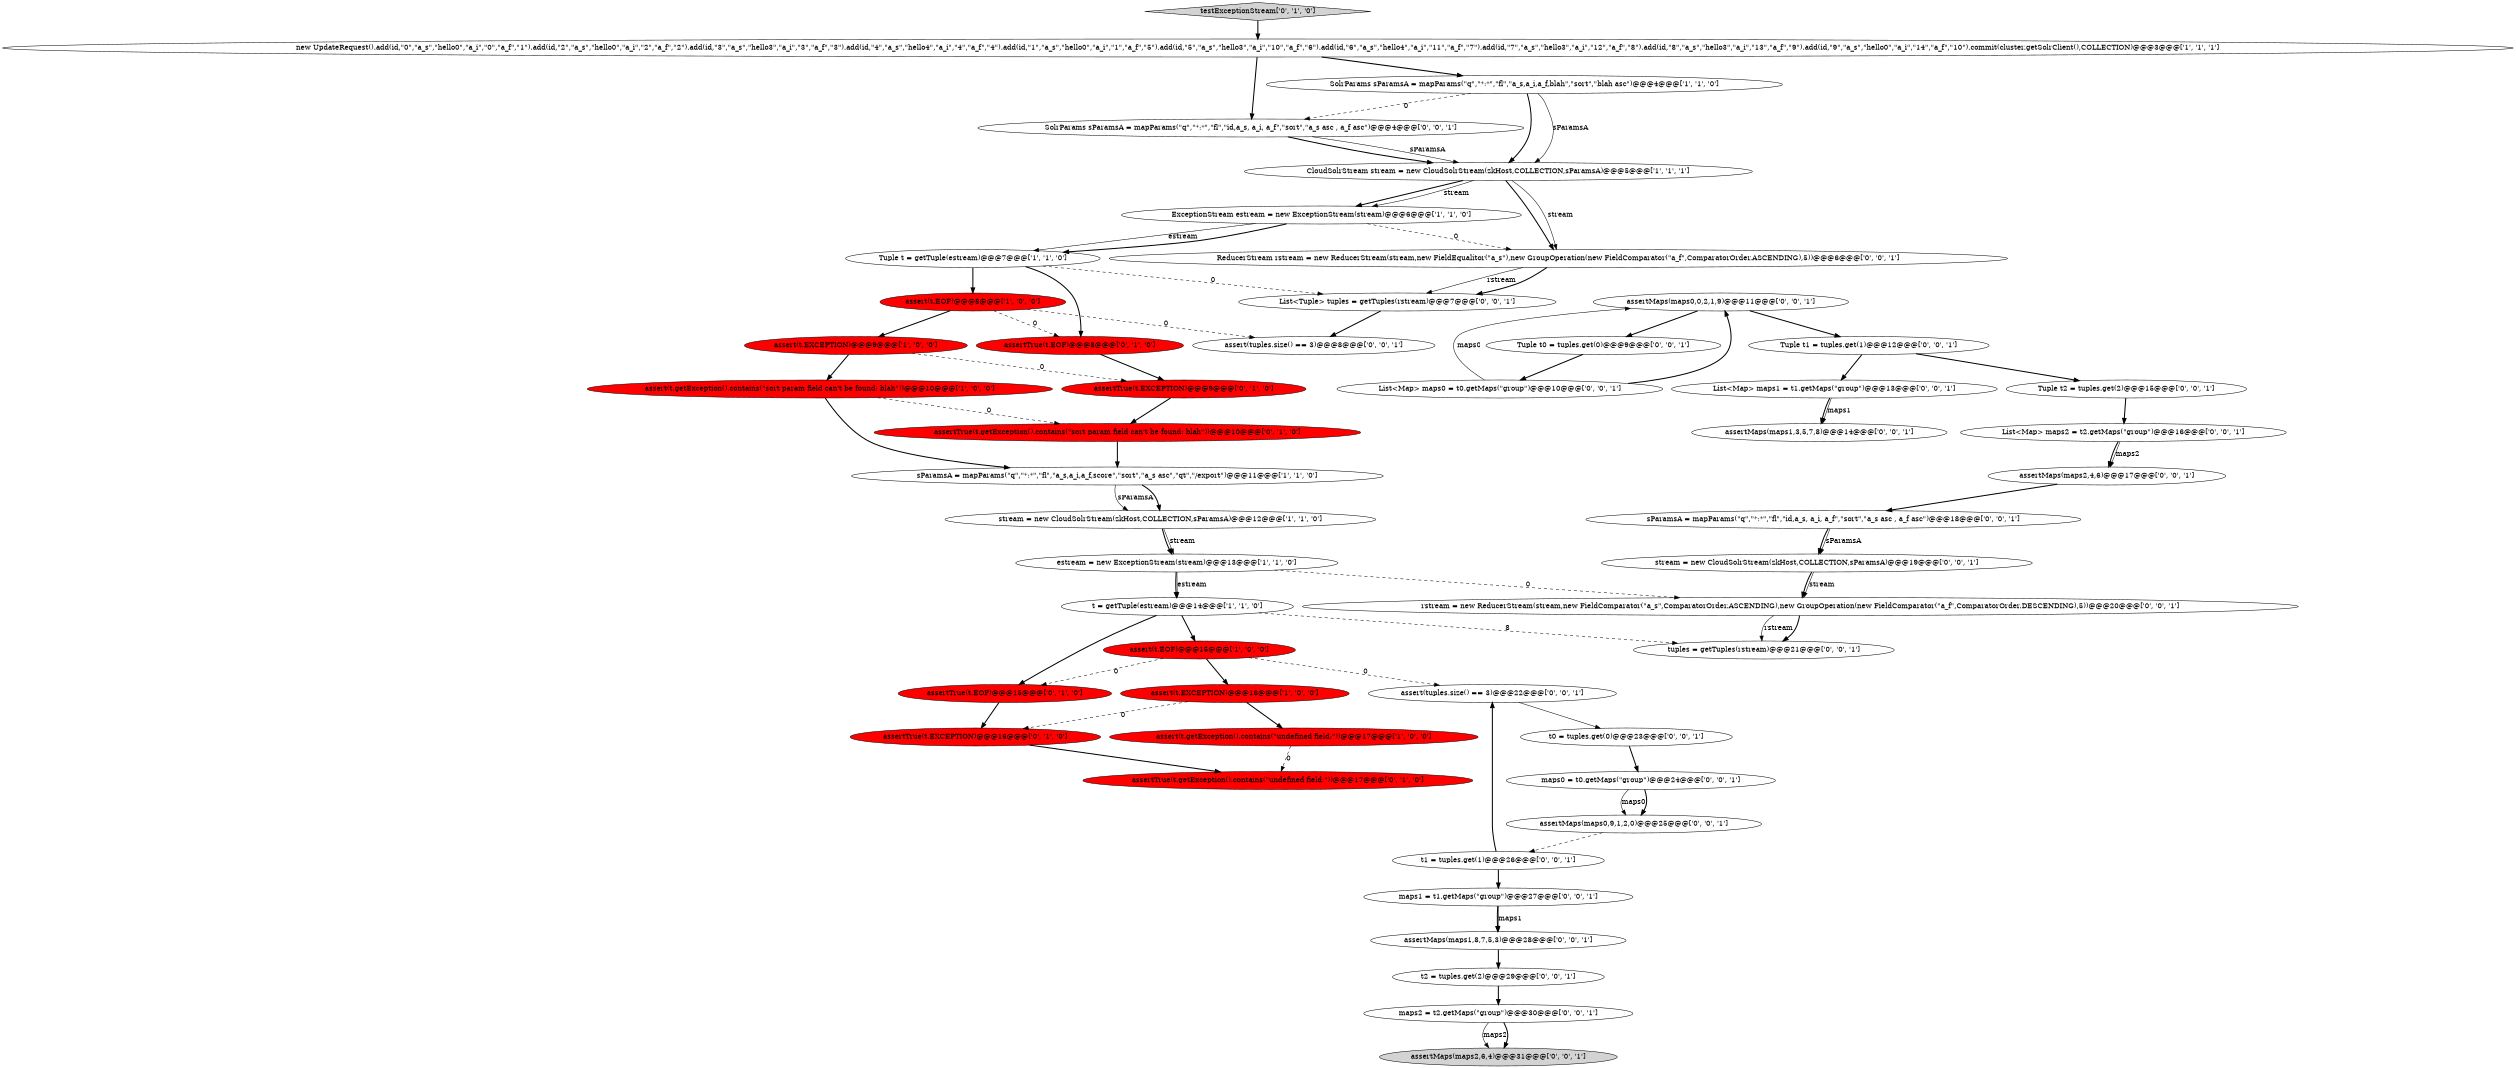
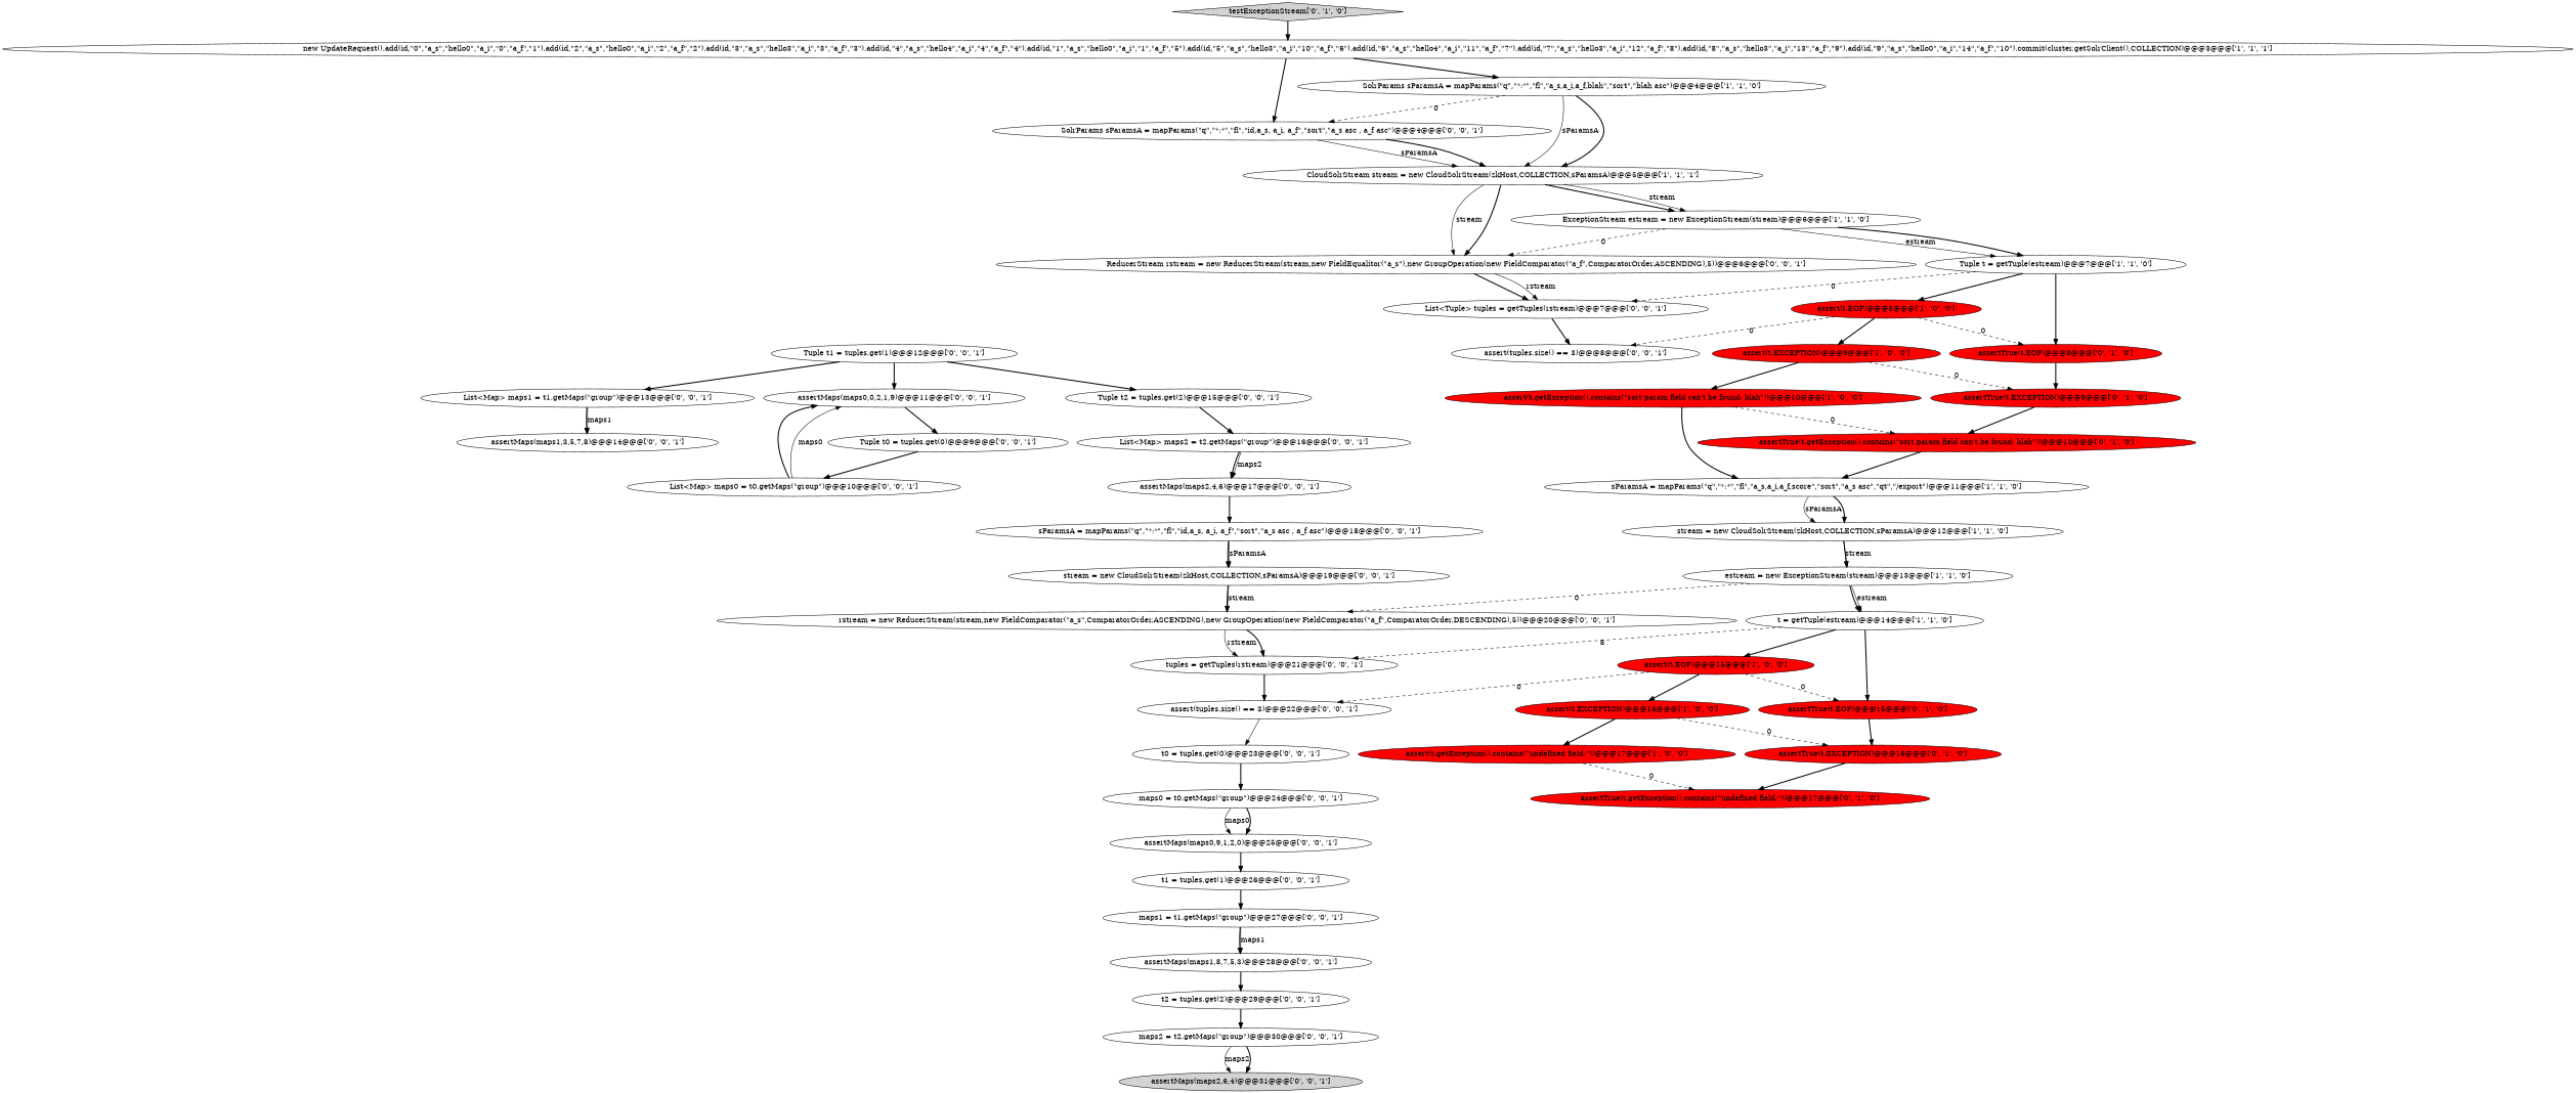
  digraph {
    node [fillcolor=white shape=ellipse style=filled]
    edge [style=bold]
    n1 [label="stream = new CloudSolrStream(zkHost,COLLECTION,sParamsA)@@@12@@@['1', '1', '0']"]
    n2 [label="estream = new ExceptionStream(stream)@@@13@@@['1', '1', '0']"]
    n3 [label="t = getTuple(estream)@@@14@@@['1', '1', '0']"]
    n4 [label="rstream = new ReducerStream(stream,new FieldComparator(\"a_s\",ComparatorOrder.ASCENDING),new GroupOperation(new FieldComparator(\"a_f\",ComparatorOrder.DESCENDING),5))@@@20@@@['0', '0', '1']"]
    n5 [label="assertMaps(maps2,4,6)@@@17@@@['0', '0', '1']"]
    n6 [label="sParamsA = mapParams(\"q\",\"*:*\",\"fl\",\"id,a_s, a_i, a_f\",\"sort\",\"a_s asc , a_f asc\")@@@18@@@['0', '0', '1']"]
    n7 [label="stream = new CloudSolrStream(zkHost,COLLECTION,sParamsA)@@@19@@@['0', '0', '1']"]
    n8 [label="Tuple t2 = tuples.get(2)@@@15@@@['0', '0', '1']"]
    n9 [label="List<Map> maps2 = t2.getMaps(\"group\")@@@16@@@['0', '0', '1']"]
    n10 [fillcolor=red label="assert(t.EOF)@@@15@@@['1', '0', '0']"]
    n11 [fillcolor=red label="assertTrue(t.EOF)@@@15@@@['0', '1', '0']"]
    n12 [label="tuples = getTuples(rstream)@@@21@@@['0', '0', '1']"]
    n13 [fillcolor=red label="assert(t.EXCEPTION)@@@16@@@['1', '0', '0']"]
    n14 [label="assert(tuples.size() == 3)@@@22@@@['0', '0', '1']"]
    n15 [fillcolor=red label="assertTrue(t.EXCEPTION)@@@16@@@['0', '1', '0']"]
    n16 [label="CloudSolrStream stream = new CloudSolrStream(zkHost,COLLECTION,sParamsA)@@@5@@@['1', '1', '1']"]
    n17 [label="ReducerStream rstream = new ReducerStream(stream,new FieldEqualitor(\"a_s\"),new GroupOperation(new FieldComparator(\"a_f\",ComparatorOrder.ASCENDING),5))@@@6@@@['0', '0', '1']"]
    n18 [label="ExceptionStream estream = new ExceptionStream(stream)@@@6@@@['1', '1', '0']"]
    n19 [label="List<Tuple> tuples = getTuples(rstream)@@@7@@@['0', '0', '1']"]
    n20 [label="Tuple t = getTuple(estream)@@@7@@@['1', '1', '0']"]
    n21 [label="Tuple t1 = tuples.get(1)@@@12@@@['0', '0', '1']"]
    n22 [label="List<Map> maps1 = t1.getMaps(\"group\")@@@13@@@['0', '0', '1']"]
    n23 [label="assertMaps(maps1,3,5,7,8)@@@14@@@['0', '0', '1']"]
    n24 [fillcolor=red label="assertTrue(t.getException().contains(\"undefined field:\"))@@@17@@@['0', '1', '0']"]
    n25 [label="t1 = tuples.get(1)@@@26@@@['0', '0', '1']"]
    n26 [label="maps1 = t1.getMaps(\"group\")@@@27@@@['0', '0', '1']"]
    n27 [label="assertMaps(maps1,8,7,5,3)@@@28@@@['0', '0', '1']"]
    n28 [fillcolor=red label="assert(t.getException().contains(\"undefined field:\"))@@@17@@@['1', '0', '0']"]
    n29 [label="t0 = tuples.get(0)@@@23@@@['0', '0', '1']"]
    n30 [label="maps0 = t0.getMaps(\"group\")@@@24@@@['0', '0', '1']"]
    n31 [label="new UpdateRequest().add(id,\"0\",\"a_s\",\"hello0\",\"a_i\",\"0\",\"a_f\",\"1\").add(id,\"2\",\"a_s\",\"hello0\",\"a_i\",\"2\",\"a_f\",\"2\").add(id,\"3\",\"a_s\",\"hello3\",\"a_i\",\"3\",\"a_f\",\"3\").add(id,\"4\",\"a_s\",\"hello4\",\"a_i\",\"4\",\"a_f\",\"4\").add(id,\"1\",\"a_s\",\"hello0\",\"a_i\",\"1\",\"a_f\",\"5\").add(id,\"5\",\"a_s\",\"hello3\",\"a_i\",\"10\",\"a_f\",\"6\").add(id,\"6\",\"a_s\",\"hello4\",\"a_i\",\"11\",\"a_f\",\"7\").add(id,\"7\",\"a_s\",\"hello3\",\"a_i\",\"12\",\"a_f\",\"8\").add(id,\"8\",\"a_s\",\"hello3\",\"a_i\",\"13\",\"a_f\",\"9\").add(id,\"9\",\"a_s\",\"hello0\",\"a_i\",\"14\",\"a_f\",\"10\").commit(cluster.getSolrClient(),COLLECTION)@@@3@@@['1', '1', '1']"]
    n32 [label="SolrParams sParamsA = mapParams(\"q\",\"*:*\",\"fl\",\"a_s,a_i,a_f,blah\",\"sort\",\"blah asc\")@@@4@@@['1', '1', '0']"]
    n33 [label="SolrParams sParamsA = mapParams(\"q\",\"*:*\",\"fl\",\"id,a_s, a_i, a_f\",\"sort\",\"a_s asc , a_f asc\")@@@4@@@['0', '0', '1']"]
    n34 [label="t2 = tuples.get(2)@@@29@@@['0', '0', '1']"]
    n35 [fillcolor=red label="assertTrue(t.EXCEPTION)@@@9@@@['0', '1', '0']"]
    n36 [fillcolor=red label="assertTrue(t.getException().contains(\"sort param field can't be found: blah\"))@@@10@@@['0', '1', '0']"]
    n37 [label="sParamsA = mapParams(\"q\",\"*:*\",\"fl\",\"a_s,a_i,a_f,score\",\"sort\",\"a_s asc\",\"qt\",\"/export\")@@@11@@@['1', '1', '0']"]
    n38 [label="maps2 = t2.getMaps(\"group\")@@@30@@@['0', '0', '1']"]
    n39 [fillcolor=lightgray label="assertMaps(maps2,6,4)@@@31@@@['0', '0', '1']"]
    n40 [label="assertMaps(maps0,9,1,2,0)@@@25@@@['0', '0', '1']"]
    n41 [fillcolor=red label="assert(t.getException().contains(\"sort param field can't be found: blah\"))@@@10@@@['1', '0', '0']"]
    n42 [label="Tuple t0 = tuples.get(0)@@@9@@@['0', '0', '1']"]
    n43 [label="List<Map> maps0 = t0.getMaps(\"group\")@@@10@@@['0', '0', '1']"]
    n44 [label="assertMaps(maps0,0,2,1,9)@@@11@@@['0', '0', '1']"]
    n45 [label="assert(tuples.size() == 3)@@@8@@@['0', '0', '1']"]
    n46 [fillcolor=red label="assert(t.EXCEPTION)@@@9@@@['1', '0', '0']"]
    n47 [fillcolor=red label="assert(t.EOF)@@@8@@@['1', '0', '0']"]
    n48 [fillcolor=red label="assertTrue(t.EOF)@@@8@@@['0', '1', '0']"]
    n49 [fillcolor=lightgray label="testExceptionStream['0', '1', '0']" shape=diamond]
    n1 -> n2
    n1 -> n2 [label=stream style=solid]
    n2 -> n3
    n2 -> n3 [label=estream style=solid]
    n2 -> n4 [label=0 style=dashed]
    n3 -> n10
    n3 -> n11
    n3 -> n12 [label=8 style=dashed]
    n4 -> n12 [label=rstream style=solid]
    n4 -> n12
    n5 -> n6
    n6 -> n7
    n6 -> n7 [label=sParamsA style=solid]
    n7 -> n4
    n7 -> n4 [label=stream style=solid]
    n8 -> n9
    n9 -> n5
    n9 -> n5 [label=maps2 style=solid]
    n10 -> n11 [label=0 style=dashed]
    n10 -> n13
    n10 -> n14 [label=0 style=dashed]
    n11 -> n15
-   n25 -> n14
+   n12 -> n14
    n13 -> n15 [label=0 style=dashed]
    n13 -> n28
    n14 -> n29 [style=solid]
    n15 -> n24
    n16 -> n17
    n16 -> n17 [label=stream style=solid]
    n16 -> n18
    n16 -> n18 [label=stream style=solid]
    n17 -> n19 [label=rstream style=solid]
    n17 -> n19
    n18 -> n17 [label=0 style=dashed]
    n18 -> n20 [label=estream style=solid]
    n18 -> n20
    n19 -> n45
    n20 -> n19 [label=0 style=dashed]
    n20 -> n47
    n20 -> n48
    n21 -> n8
    n21 -> n22
    n22 -> n23
    n22 -> n23 [label=maps1 style=solid]
    n25 -> n26
    n26 -> n27
    n26 -> n27 [label=maps1 style=solid]
    n27 -> n34
    n28 -> n24 [label=0 style=dashed]
    n29 -> n30
    n30 -> n40 [label=maps0 style=solid]
    n30 -> n40
    n31 -> n32
    n31 -> n33
    n32 -> n16 [label=sParamsA style=solid]
    n32 -> n16
    n32 -> n33 [label=0 style=dashed]
    n33 -> n16 [label=sParamsA style=solid]
    n33 -> n16
    n34 -> n38
    n35 -> n36
    n36 -> n37
    n37 -> n1 [label=sParamsA style=solid]
    n37 -> n1
    n38 -> n39 [label=maps2 style=solid]
    n38 -> n39
-   n40 -> n25 [style=dashed]
+   n40 -> n25
    n41 -> n36 [label=0 style=dashed]
    n41 -> n37
    n42 -> n43
    n43 -> n44
    n43 -> n44 [label=maps0 style=solid]
-   n44 -> n21
+   n21 -> n44
    n44 -> n42
    n46 -> n35 [label=0 style=dashed]
    n46 -> n41
    n47 -> n45 [label=0 style=dashed]
    n47 -> n46
    n47 -> n48 [label=0 style=dashed]
    n48 -> n35
    n49 -> n31
  }
